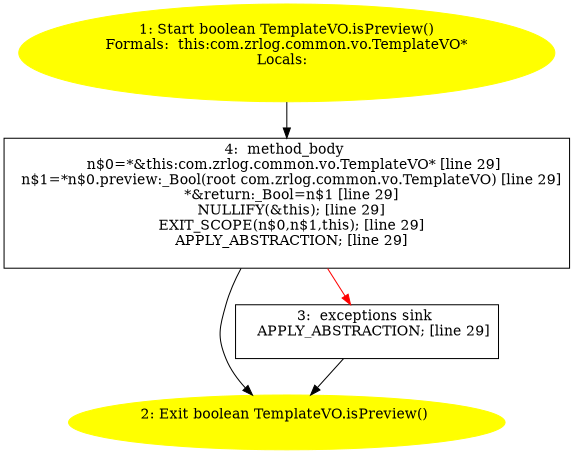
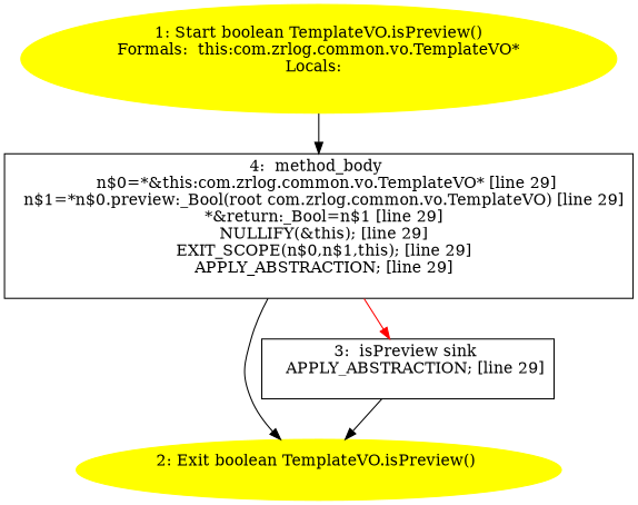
  digraph {
    n1 [color=yellow label="1: Start boolean TemplateVO.isPreview()\nFormals:  this:com.zrlog.common.vo.TemplateVO*\nLocals:  \n  " style=filled]
    n2 [label="4:  method_body \n   n$0=*&this:com.zrlog.common.vo.TemplateVO* [line 29]\n  n$1=*n$0.preview:_Bool(root com.zrlog.common.vo.TemplateVO) [line 29]\n  *&return:_Bool=n$1 [line 29]\n  NULLIFY(&this); [line 29]\n  EXIT_SCOPE(n$0,n$1,this); [line 29]\n  APPLY_ABSTRACTION; [line 29]\n " shape=box]
    n3 [color=yellow label="2: Exit boolean TemplateVO.isPreview() \n  " style=filled]
-   n4 [label="3:  exceptions sink \n   APPLY_ABSTRACTION; [line 29]\n " shape=box]
+   n4 [label="3:  isPreview sink \n   APPLY_ABSTRACTION; [line 29]\n " shape=box]
    n1 -> n2
    n2 -> n3
    n2 -> n4 [color=red]
    n4 -> n3
  }
